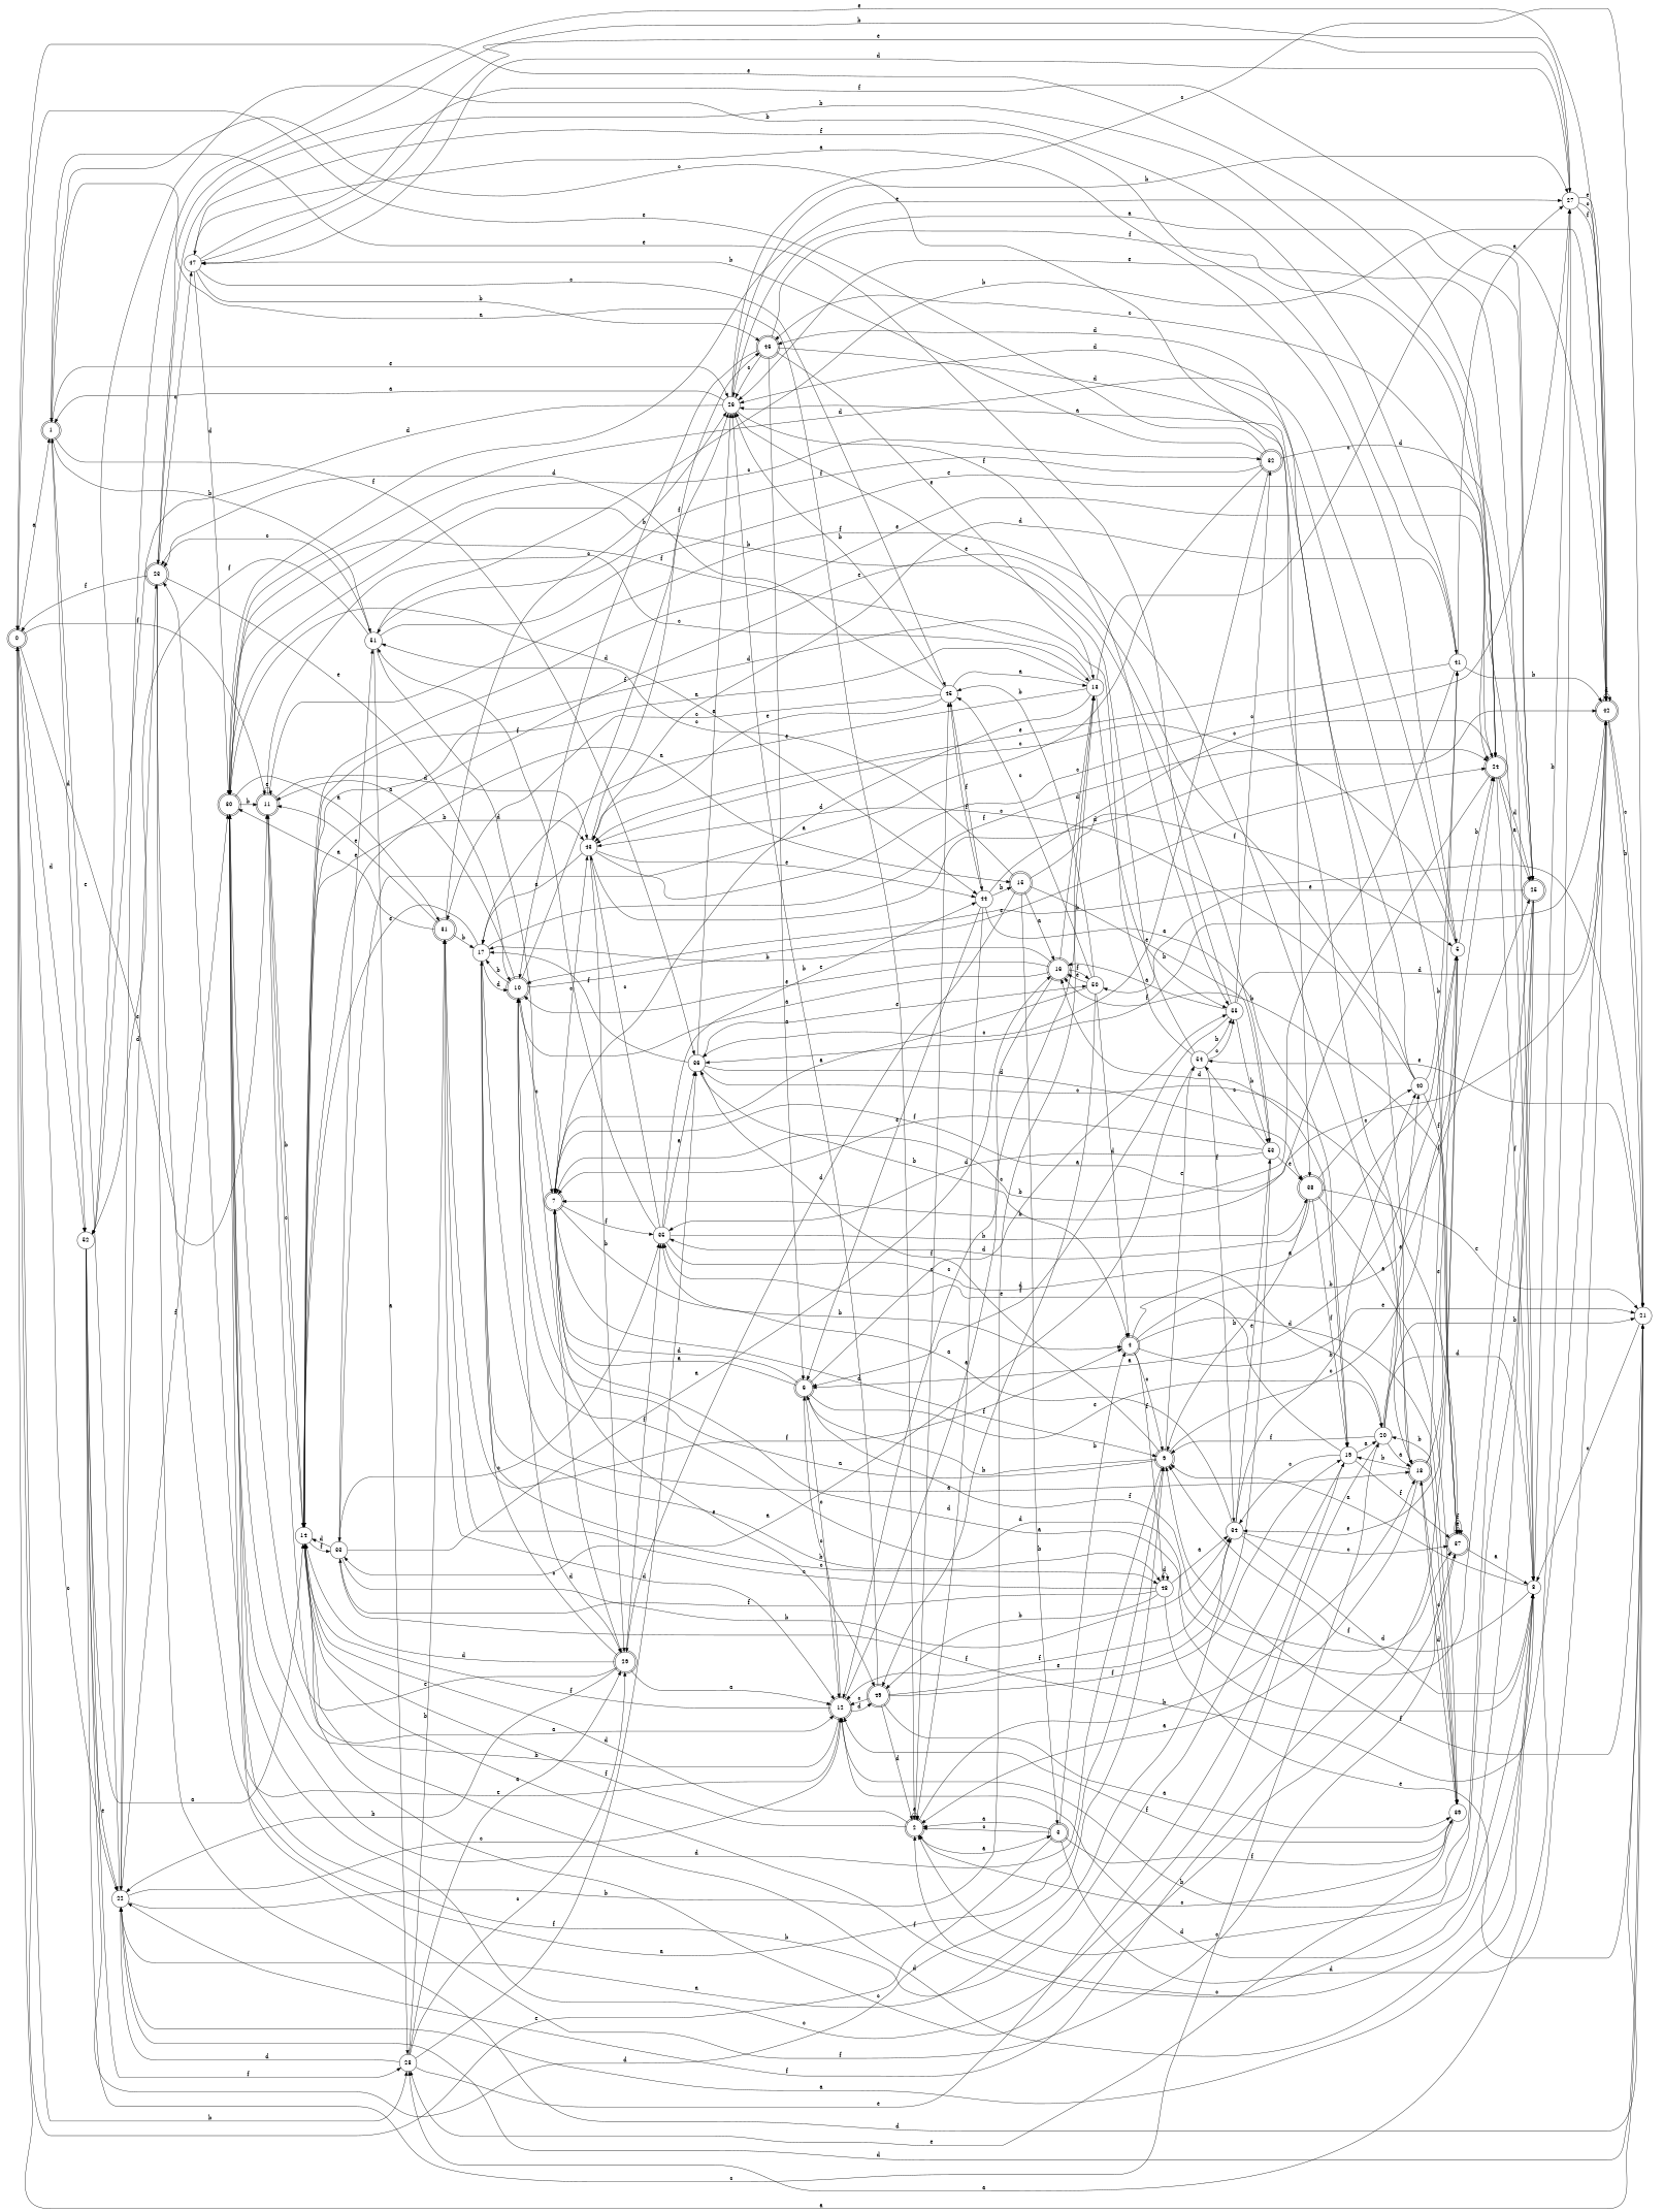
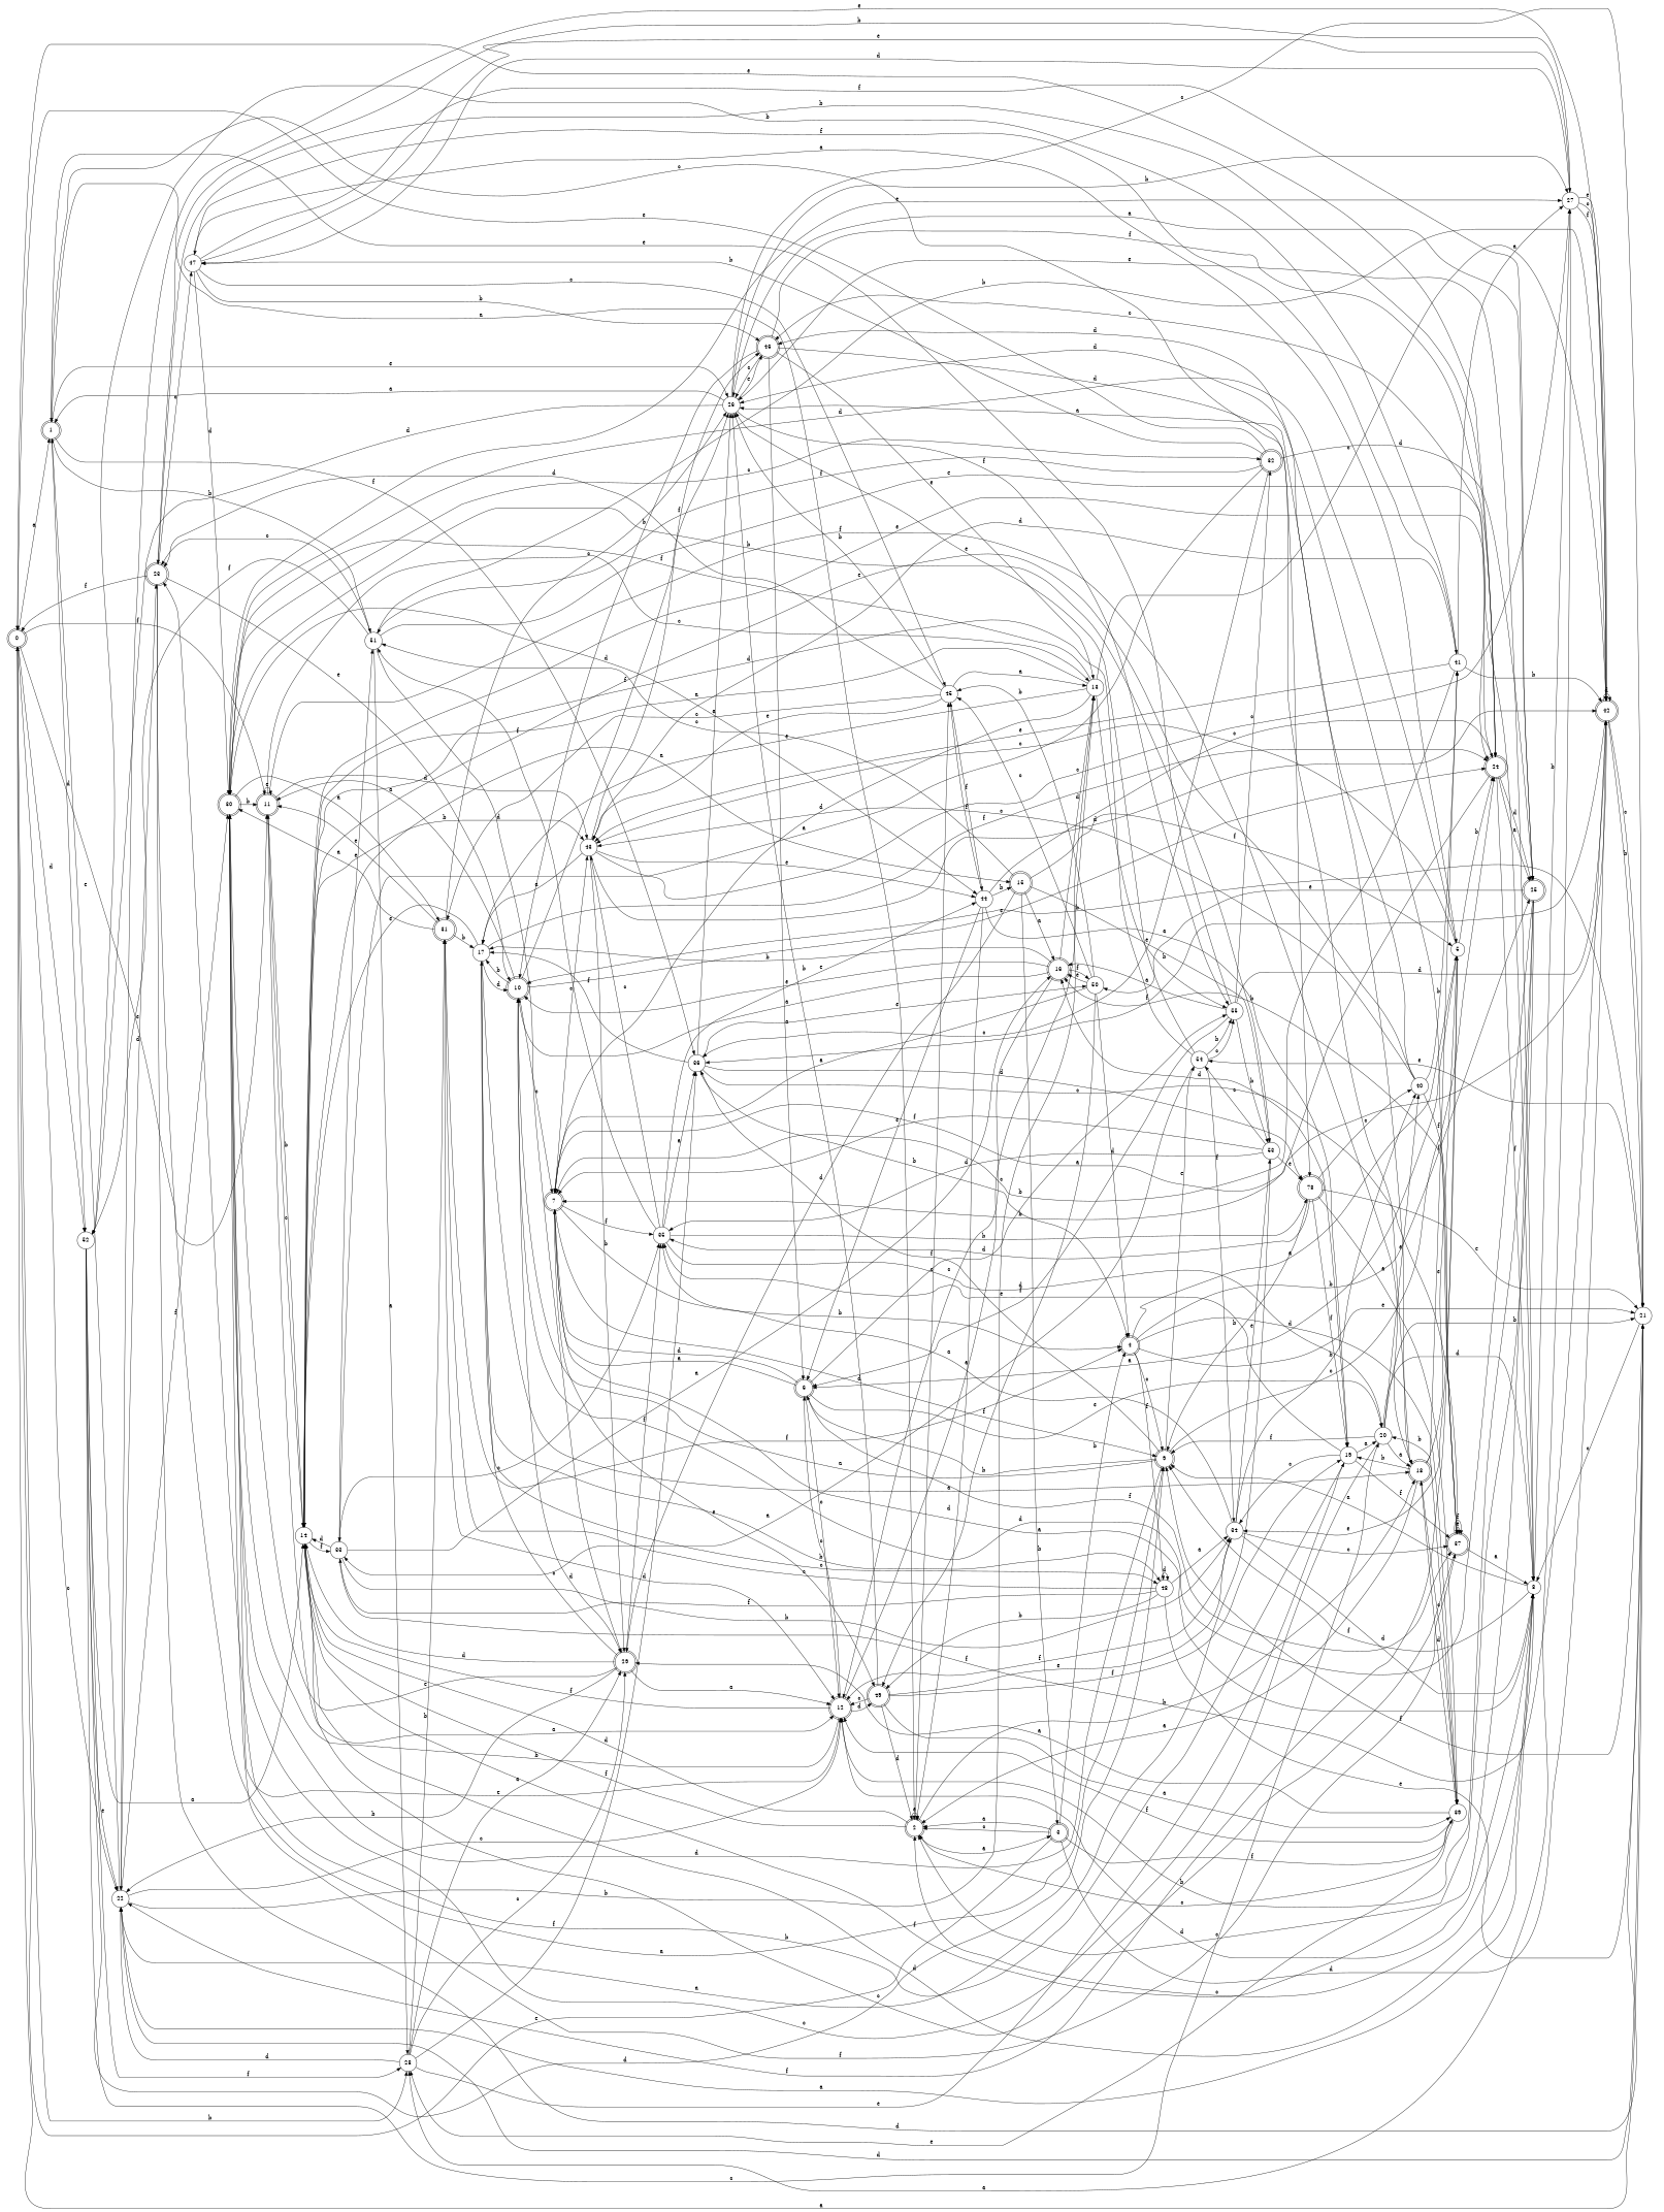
  digraph {
    rankdir=LR
    node [color=black fillcolor=white shape=circle style=filled]
    n1 [label=0 shape=doublecircle style="rounded,filled"]
    n2 [label=1 shape=doublecircle style="rounded,filled"]
    n3 [label=11 shape=doublecircle style="rounded,filled"]
    n4 [label=22]
    n5 [label=28]
    n6 [label=52]
    n7 [label=2 shape=doublecircle style="rounded,filled"]
    n8 [label=26]
    n9 [label=36]
-   n10 [label=38 shape=doublecircle style="rounded,filled"]
+   n10 [label=78 shape=doublecircle style="rounded,filled"]
    n11 [label=51]
    n12 [label=14]
    n13 [label=18 shape=doublecircle style="rounded,filled"]
    n14 [label=43]
    n15 [label=12 shape=doublecircle style="rounded,filled"]
    n16 [label=13]
    n17 [label=30 shape=doublecircle style="rounded,filled"]
    n18 [label=8]
    n19 [label=23 shape=doublecircle style="rounded,filled"]
    n20 [label=29 shape=doublecircle style="rounded,filled"]
    n21 [label=19]
    n22 [label=31 shape=doublecircle style="rounded,filled"]
    n23 [label=9 shape=doublecircle style="rounded,filled"]
    n24 [label=20]
    n25 [label=41]
    n26 [label=3 shape=doublecircle style="rounded,filled"]
    n27 [label=45]
    n28 [label=21]
    n29 [label=55]
    n30 [label=27]
    n31 [label=46 shape=doublecircle style="rounded,filled"]
    n32 [label=4 shape=doublecircle style="rounded,filled"]
    n33 [label=37 shape=doublecircle style="rounded,filled"]
    n34 [label=17]
    n35 [label=50]
    n36 [label=39]
    n37 [label=35]
    n38 [label=40]
    n39 [label=42 shape=doublecircle style="rounded,filled"]
    n40 [label=24 shape=doublecircle style="rounded,filled"]
    n41 [label=15 shape=doublecircle style="rounded,filled"]
    n42 [label=33]
    n43 [label=5]
    n44 [label=44]
    n45 [label=25 shape=doublecircle style="rounded,filled"]
    n46 [label=48]
    n47 [label=7 shape=doublecircle style="rounded,filled"]
    n48 [label=6 shape=doublecircle style="rounded,filled"]
    n49 [label=34]
    n50 [label=10 shape=doublecircle style="rounded,filled"]
    n51 [label=54]
    n52 [label=49 shape=doublecircle style="rounded,filled"]
    n53 [label=32 shape=doublecircle style="rounded,filled"]
    n54 [label=53]
    n55 [label=16 shape=doublecircle style="rounded,filled"]
    n56 [label=47]
    n1 -> n2 [label=a]
    n1 -> n3 [label=e]
    n1 -> n3 [label=f]
    n1 -> n4 [label=c]
    n1 -> n5 [label=b]
    n1 -> n6 [label=d]
    n2 -> n6 [label=d]
    n2 -> n7 [label=a]
    n2 -> n8 [label=e]
    n2 -> n9 [label=f]
    n2 -> n10 [label=c]
    n2 -> n11 [label=b]
    n3 -> n3 [label=e]
    n3 -> n12 [label=b]
    n3 -> n13 [label=f]
    n3 -> n14 [label=d]
    n3 -> n15 [label=a]
    n3 -> n16 [label=c]
    n4 -> n2 [label=e]
    n4 -> n15 [label=c]
    n4 -> n16 [label=b]
    n4 -> n17 [label=f]
    n4 -> n18 [label=a]
    n4 -> n19 [label=d]
    n5 -> n4 [label=d]
    n5 -> n9 [label=f]
    n5 -> n20 [label=a]
    n5 -> n20 [label=c]
    n5 -> n21 [label=e]
    n5 -> n22 [label=b]
    n6 -> n4 [label=e]
    n6 -> n5 [label=f]
    n6 -> n12 [label=a]
    n6 -> n23 [label=d]
    n6 -> n24 [label=c]
    n6 -> n25 [label=b]
    n7 -> n7 [label=e]
    n7 -> n12 [label=d]
    n7 -> n12 [label=f]
    n7 -> n13 [label=b]
    n7 -> n26 [label=a]
    n7 -> n27 [label=c]
    n8 -> n2 [label=a]
    n8 -> n6 [label=d]
    n8 -> n28 [label=c]
    n8 -> n29 [label=f]
    n8 -> n30 [label=b]
+   n8 -> n31 [label=e]
    n9 -> n8 [label=a]
    n9 -> n10 [label=d]
    n9 -> n32 [label=b]
    n9 -> n33 [label=c]
    n9 -> n34 [label=f]
    n9 -> n35 [label=e]
    n10 -> n21 [label=f]
    n10 -> n23 [label=b]
    n10 -> n28 [label=e]
    n10 -> n36 [label=a]
    n10 -> n37 [label=d]
    n10 -> n38 [label=c]
    n11 -> n5 [label=a]
    n11 -> n6 [label=f]
    n11 -> n18 [label=e]
    n11 -> n19 [label=c]
    n11 -> n20 [label=d]
    n11 -> n39 [label=b]
    n12 -> n3 [label=c]
    n12 -> n14 [label=b]
    n12 -> n18 [label=d]
    n12 -> n40 [label=e]
    n12 -> n41 [label=a]
    n12 -> n42 [label=f]
    n13 -> n7 [label=a]
    n13 -> n21 [label=b]
    n13 -> n25 [label=f]
    n13 -> n31 [label=d]
    n13 -> n36 [label=c]
    n13 -> n43 [label=e]
    n14 -> n20 [label=b]
    n14 -> n30 [label=c]
    n14 -> n31 [label=f]
    n14 -> n34 [label=a]
    n14 -> n39 [label=d]
    n14 -> n44 [label=e]
    n15 -> n12 [label=f]
    n15 -> n16 [label=a]
    n15 -> n17 [label=b]
    n15 -> n19 [label=e]
    n15 -> n48 [label=c]
    n15 -> n52 [label=d]
    n16 -> n12 [label=a]
    n16 -> n17 [label=f]
    n16 -> n29 [label=b]
    n16 -> n34 [label=e]
    n16 -> n39 [label=c]
    n16 -> n47 [label=d]
    n17 -> n3 [label=b]
    n17 -> n22 [label=a]
    n17 -> n30 [label=e]
    n17 -> n33 [label=f]
    n17 -> n44 [label=d]
    n17 -> n53 [label=c]
    n18 -> n7 [label=c]
    n18 -> n8 [label=e]
    n18 -> n15 [label=d]
    n18 -> n23 [label=a]
    n18 -> n23 [label=f]
    n18 -> n30 [label=b]
    n19 -> n1 [label=f]
    n19 -> n23 [label=a]
    n19 -> n28 [label=d]
    n19 -> n40 [label=b]
    n19 -> n50 [label=e]
    n19 -> n56 [label=c]
    n20 -> n4 [label=b]
    n20 -> n12 [label=d]
    n20 -> n15 [label=a]
    n20 -> n17 [label=e]
    n20 -> n34 [label=c]
    n20 -> n37 [label=f]
    n21 -> n17 [label=b]
    n21 -> n24 [label=a]
    n21 -> n33 [label=f]
    n21 -> n37 [label=e]
    n21 -> n49 [label=c]
    n21 -> n55 [label=d]
    n22 -> n3 [label=e]
    n22 -> n8 [label=c]
    n22 -> n15 [label=d]
    n22 -> n17 [label=a]
    n22 -> n32 [label=f]
    n22 -> n34 [label=b]
    n23 -> n9 [label=f]
    n23 -> n17 [label=d]
    n23 -> n40 [label=c]
    n23 -> n48 [label=b]
    n23 -> n50 [label=a]
    n23 -> n51 [label=e]
    n24 -> n13 [label=a]
    n24 -> n17 [label=c]
    n24 -> n18 [label=d]
    n24 -> n23 [label=f]
    n24 -> n28 [label=b]
    n24 -> n38 [label=e]
    n25 -> n14 [label=d]
    n25 -> n14 [label=e]
    n25 -> n30 [label=a]
    n25 -> n39 [label=b]
    n25 -> n47 [label=c]
    n25 -> n56 [label=f]
    n26 -> n1 [label=e]
    n26 -> n7 [label=a]
    n26 -> n7 [label=c]
    n26 -> n32 [label=b]
    n26 -> n36 [label=f]
    n26 -> n39 [label=d]
    n27 -> n8 [label=b]
    n27 -> n14 [label=e]
    n27 -> n16 [label=a]
    n27 -> n19 [label=d]
    n27 -> n22 [label=c]
    n27 -> n44 [label=f]
    n28 -> n1 [label=a]
    n28 -> n4 [label=d]
    n28 -> n18 [label=c]
    n28 -> n23 [label=f]
    n28 -> n50 [label=b]
    n28 -> n51 [label=e]
    n29 -> n2 [label=e]
    n29 -> n39 [label=d]
    n29 -> n48 [label=f]
    n29 -> n53 [label=c]
    n29 -> n54 [label=b]
    n29 -> n55 [label=a]
    n30 -> n5 [label=a]
    n30 -> n19 [label=b]
    n30 -> n39 [label=c]
    n30 -> n39 [label=e]
    n30 -> n39 [label=f]
    n30 -> n56 [label=d]
    n31 -> n8 [label=c]
    n31 -> n13 [label=d]
    n31 -> n16 [label=e]
    n31 -> n40 [label=f]
    n31 -> n48 [label=a]
    n31 -> n50 [label=b]
    n32 -> n23 [label=c]
    n32 -> n28 [label=e]
    n32 -> n36 [label=d]
    n32 -> n43 [label=a]
    n32 -> n45 [label=b]
    n32 -> n46 [label=f]
    n33 -> n8 [label=d]
    n33 -> n12 [label=c]
    n33 -> n18 [label=a]
    n33 -> n33 [label=e]
    n33 -> n33 [label=f]
    n33 -> n55 [label=b]
    n34 -> n12 [label=e]
    n34 -> n13 [label=a]
    n34 -> n40 [label=f]
    n34 -> n46 [label=b]
    n34 -> n46 [label=c]
    n34 -> n50 [label=d]
    n35 -> n27 [label=b]
    n35 -> n27 [label=c]
    n35 -> n32 [label=d]
    n35 -> n47 [label=a]
    n35 -> n52 [label=f]
    n35 -> n55 [label=e]
    n36 -> n5 [label=e]
    n36 -> n7 [label=c]
    n36 -> n13 [label=d]
    n36 -> n15 [label=f]
+   n36 -> n20 [label=a]
    n36 -> n24 [label=b]
    n37 -> n9 [label=a]
    n37 -> n10 [label=b]
    n37 -> n11 [label=f]
    n37 -> n14 [label=c]
    n37 -> n24 [label=d]
    n37 -> n44 [label=e]
    n38 -> n8 [label=a]
    n38 -> n12 [label=e]
    n38 -> n14 [label=c]
    n38 -> n25 [label=b]
    n38 -> n33 [label=f]
    n39 -> n4 [label=e]
    n39 -> n9 [label=f]
    n39 -> n28 [label=b]
    n39 -> n28 [label=c]
    n39 -> n39 [label=d]
    n39 -> n47 [label=a]
    n40 -> n1 [label=e]
    n40 -> n18 [label=f]
    n40 -> n31 [label=c]
    n40 -> n45 [label=a]
    n40 -> n45 [label=d]
    n40 -> n47 [label=b]
    n41 -> n11 [label=c]
    n41 -> n20 [label=d]
    n41 -> n26 [label=b]
    n41 -> n43 [label=f]
    n41 -> n54 [label=e]
    n41 -> n55 [label=a]
    n42 -> n11 [label=e]
    n42 -> n12 [label=d]
    n42 -> n37 [label=c]
    n42 -> n39 [label=f]
    n42 -> n49 [label=b]
    n42 -> n55 [label=a]
    n43 -> n4 [label=f]
    n43 -> n14 [label=c]
    n43 -> n17 [label=d]
    n43 -> n40 [label=b]
    n43 -> n48 [label=a]
    n43 -> n49 [label=e]
    n44 -> n7 [label=d]
    n44 -> n21 [label=a]
    n44 -> n27 [label=f]
    n44 -> n40 [label=c]
    n44 -> n41 [label=b]
    n44 -> n48 [label=e]
    n45 -> n7 [label=c]
    n45 -> n8 [label=a]
    n45 -> n12 [label=f]
    n45 -> n15 [label=b]
    n45 -> n35 [label=e]
    n45 -> n50 [label=d]
    n46 -> n22 [label=c]
    n46 -> n28 [label=e]
    n46 -> n42 [label=f]
    n46 -> n46 [label=d]
    n46 -> n49 [label=a]
    n46 -> n52 [label=b]
    n47 -> n14 [label=c]
    n47 -> n18 [label=a]
    n47 -> n23 [label=d]
    n47 -> n32 [label=b]
    n47 -> n37 [label=f]
    n47 -> n52 [label=e]
    n48 -> n15 [label=c]
    n48 -> n24 [label=e]
    n48 -> n29 [label=b]
    n48 -> n33 [label=f]
    n48 -> n47 [label=a]
    n48 -> n47 [label=d]
    n49 -> n15 [label=f]
    n49 -> n18 [label=d]
    n49 -> n33 [label=c]
    n49 -> n37 [label=a]
    n49 -> n38 [label=b]
    n49 -> n54 [label=e]
    n50 -> n3 [label=a]
    n50 -> n8 [label=f]
    n50 -> n20 [label=d]
    n50 -> n34 [label=b]
    n50 -> n40 [label=e]
    n50 -> n47 [label=c]
    n51 -> n8 [label=e]
    n51 -> n12 [label=d]
    n51 -> n29 [label=b]
    n51 -> n29 [label=c]
    n51 -> n42 [label=a]
    n51 -> n49 [label=f]
    n52 -> n7 [label=d]
    n52 -> n8 [label=b]
    n52 -> n15 [label=c]
    n52 -> n21 [label=f]
    n52 -> n36 [label=a]
    n52 -> n49 [label=e]
    n53 -> n1 [label=e]
    n53 -> n9 [label=c]
    n53 -> n11 [label=f]
    n53 -> n42 [label=a]
    n53 -> n45 [label=d]
    n53 -> n56 [label=b]
    n54 -> n4 [label=a]
    n54 -> n10 [label=e]
    n54 -> n17 [label=b]
    n54 -> n37 [label=d]
    n54 -> n47 [label=f]
    n54 -> n51 [label=c]
    n55 -> n15 [label=c]
    n55 -> n16 [label=d]
    n55 -> n34 [label=b]
    n55 -> n35 [label=f]
    n55 -> n50 [label=a]
    n55 -> n50 [label=e]
    n56 -> n17 [label=d]
    n56 -> n27 [label=c]
    n56 -> n30 [label=e]
    n56 -> n31 [label=b]
    n56 -> n43 [label=a]
    n56 -> n45 [label=f]
  }
